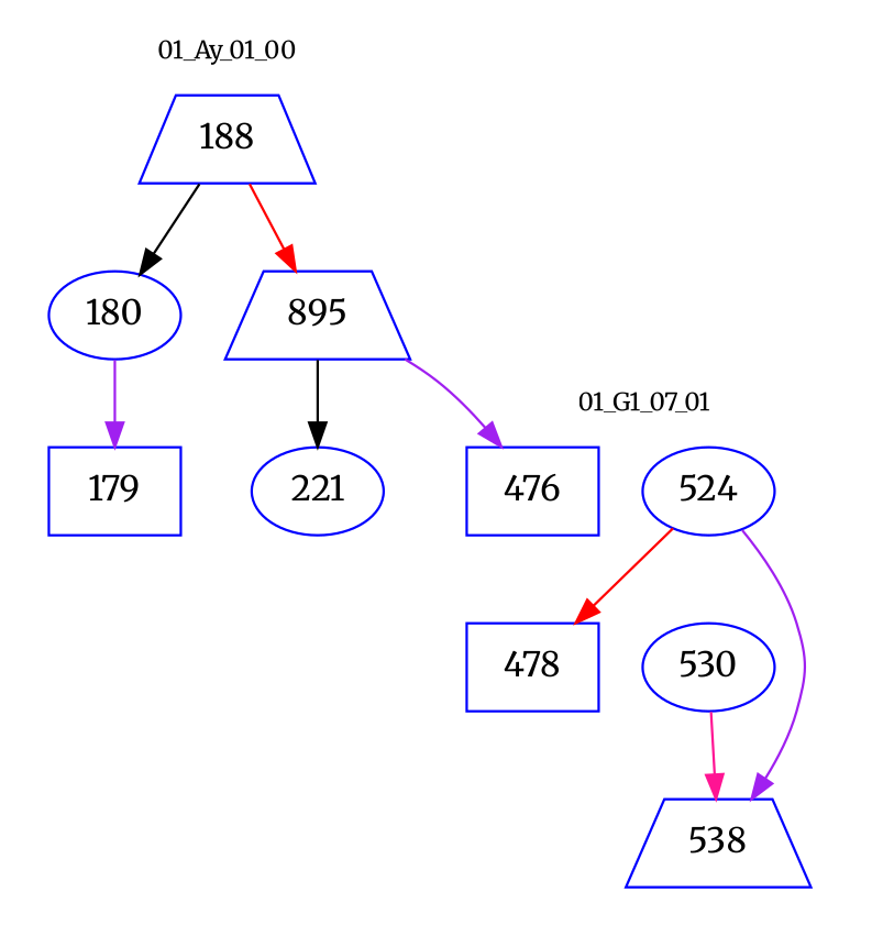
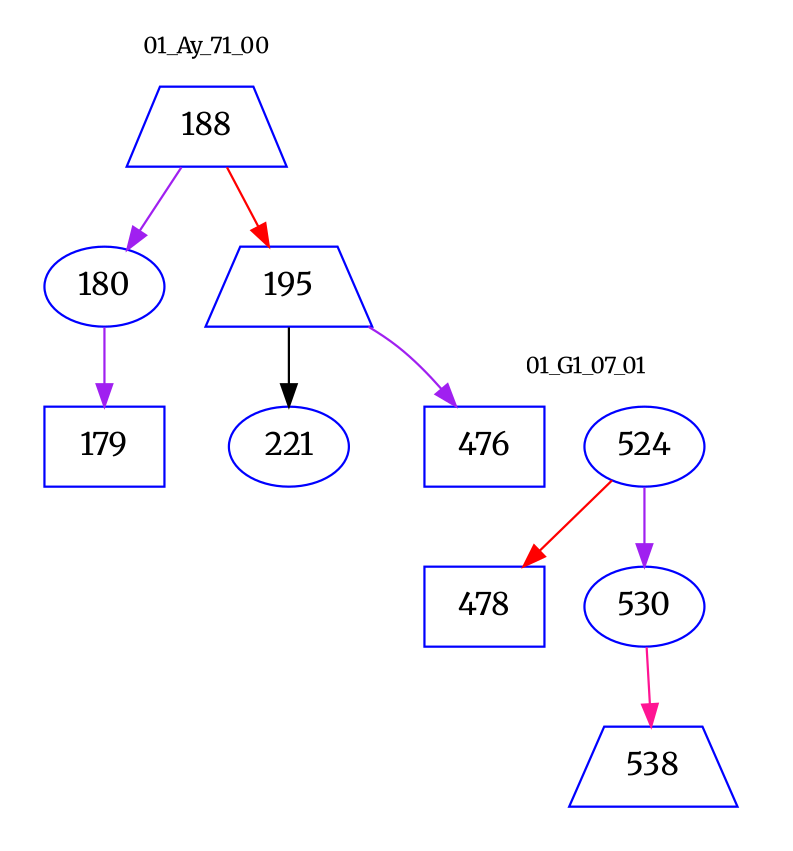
  digraph {
    fontname=Merriweather
    node [color=blue fontname=Merriweather shape=ellipse]
    edge [color=purple fontname=Merriweather]
    n1 [label=188 shape=trapezium]
    n2 [label=180]
-   n3 [label=895 shape=trapezium]
+   n3 [label=195 shape=trapezium]
    n4 [label=179 shape=box]
    n5 [label=221]
    n6 [label=524]
    n7 [label=478 shape=box]
    n8 [label=530]
    n9 [label=476 shape=box]
    n10 [label=538 shape=trapezium]
    subgraph cluster_1 {
      color=white
      fontsize=10
-     label="01_Ay_01_00"
+     label="01_Ay_71_00"
      n1
      n2
      n3
      n4
      n5
    }
    subgraph cluster_2 {
      color=white
      fontsize=10
      label="01_G1_07_01"
      n6
      n7
      n8
      n9
      n10
    }
-   n1 -> n2 [color=black]
+   n1 -> n2
    n1 -> n3 [color=red]
    n2 -> n4
    n3 -> n5 [color=black]
    n3 -> n9
    n6 -> n7 [color=red]
-   n6 -> n10
+   n6 -> n8
    n8 -> n10 [color=deeppink]
  }
